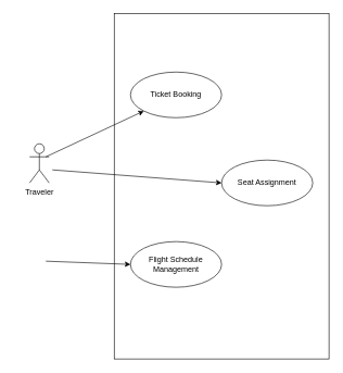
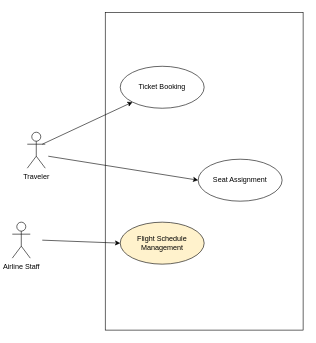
  <mxCell id="0" />
  <mxCell id="1" parent="0" />
  <mxCell id="2" value="" style="html=1;" vertex="1" parent="1"><mxGeometry x="175" y="20" width="330" height="530" as="geometry" /></mxCell>
  <mxCell id="3" value="Ticket Booking" style="ellipse;whiteSpace=wrap;html=1;" vertex="1" parent="1"><mxGeometry x="200" y="110" width="140" height="70" as="geometry" /></mxCell>
- <mxCell id="4" value="Seat Assignment" style="ellipse;whiteSpace=wrap;html=1;" vertex="1" parent="1"><mxGeometry x="340" y="245" width="140" height="70" as="geometry" /></mxCell>
- <mxCell id="5" value="Flight Schedule Management" style="ellipse;whiteSpace=wrap;html=1;" vertex="1" parent="1"><mxGeometry x="200" y="370" width="140" height="70" as="geometry" /></mxCell>
+ <mxCell id="4" value="Seat Assignment" style="ellipse;whiteSpace=wrap;html=1;" vertex="1" parent="1"><mxGeometry x="330" y="265" width="140" height="70" as="geometry" /></mxCell>
+ <mxCell id="5" value="Flight Schedule Management" style="ellipse;whiteSpace=wrap;html=1;fillColor=#fff2cc;" vertex="1" parent="1"><mxGeometry x="200" y="370" width="140" height="70" as="geometry" /></mxCell>
  <mxCell id="6" value="Traveler" style="shape=umlActor;verticalLabelPosition=bottom;verticalAlign=top;html=1;outlineConnect=0;" vertex="1" parent="1"><mxGeometry x="45" y="220" width="30" height="60" as="geometry" /></mxCell>
+ <mxCell id="7" value="Airline Staff" style="shape=umlActor;verticalLabelPosition=bottom;verticalAlign=top;html=1;outlineConnect=0;" vertex="1" parent="1"><mxGeometry x="20" y="370" width="30" height="60" as="geometry" /></mxCell>
  <mxCell id="8" value="" style="endArrow=classic;html=1;entryX=0;entryY=1;entryDx=0;entryDy=0;" edge="1" parent="1" target="3"><mxGeometry width="50" height="50" relative="1" as="geometry"><mxPoint x="70" y="240" as="sourcePoint" /><mxPoint x="250" y="180" as="targetPoint" /></mxGeometry></mxCell>
  <mxCell id="9" value="" style="endArrow=classic;html=1;entryX=0;entryY=0.5;entryDx=0;entryDy=0;" edge="1" parent="1" target="4"><mxGeometry width="50" height="50" relative="1" as="geometry"><mxPoint x="80" y="260" as="sourcePoint" /><mxPoint x="250" y="180" as="targetPoint" /></mxGeometry></mxCell>
  <mxCell id="10" value="" style="endArrow=classic;html=1;entryX=0;entryY=0.5;entryDx=0;entryDy=0;" edge="1" parent="1" target="5"><mxGeometry width="50" height="50" relative="1" as="geometry"><mxPoint x="70" y="400" as="sourcePoint" /><mxPoint x="250" y="180" as="targetPoint" /></mxGeometry></mxCell>
